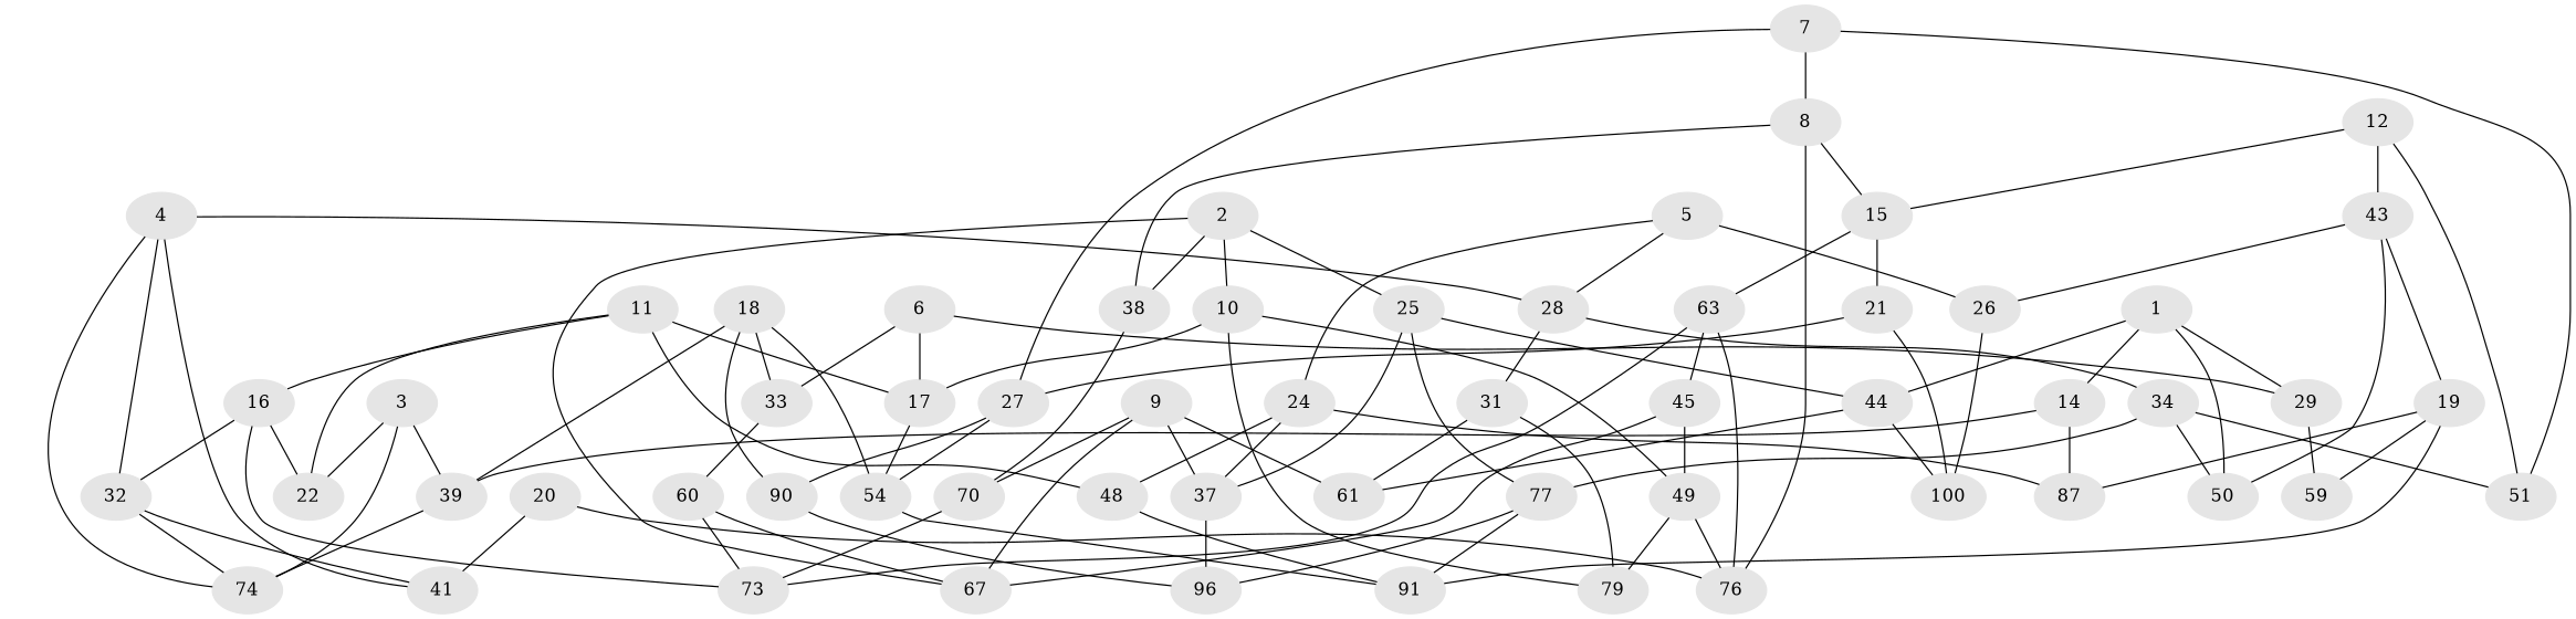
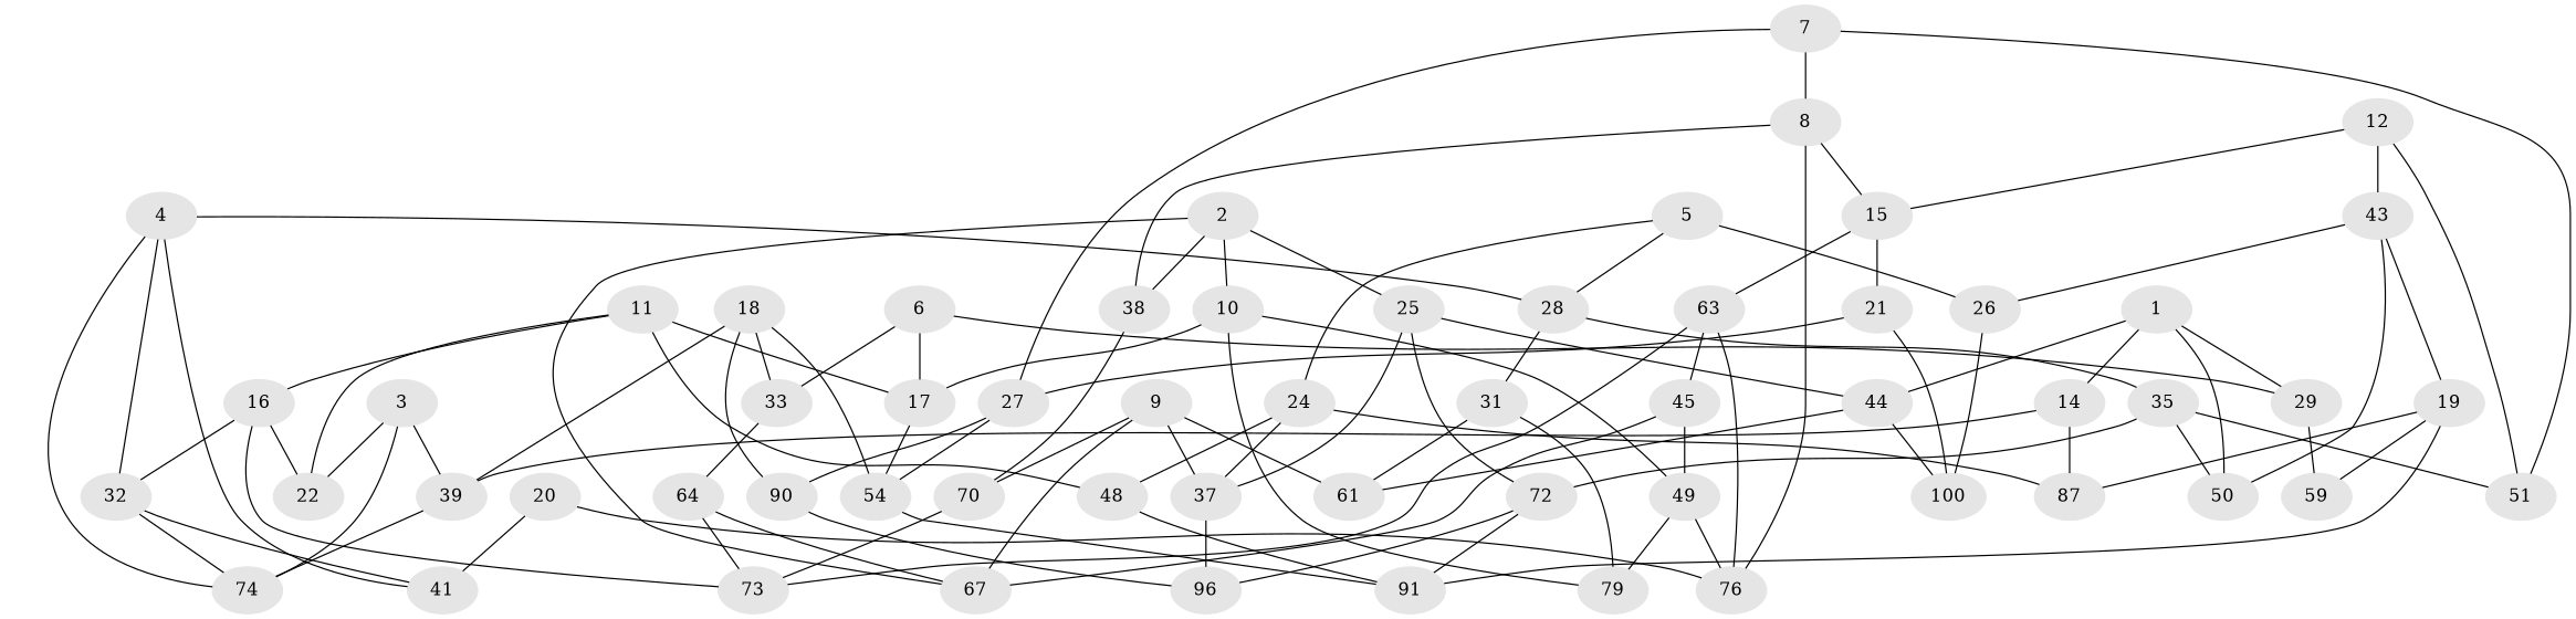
  graph {
    node [color=gray90 style=filled]
    1 [super="+30"]
    14
    29 [super="+35"]
    44 [super="+46"]
    50
    39 [super="+68"]
    87
    59
    61 [super="+86"]
    100
    2 [super="+99"]
    10 [super="+81"]
    25 [super="+43"]
    38
    67 [super="+69"]
    17 [super="+75"]
    49 [super="+63"]
    79
    37
-   77 [super="+92"]
+   77 [super="+92" label=72]
    70 [super="+82"]
    22 [super="+52"]
    3
    74 [super="+89"]
    4 [super="+85"]
    28 [super="+80"]
    32 [super="+95"]
    41 [super="+58"]
    31 [super="+40"]
-   34 [super="+42"]
+   34 [super="+42" label=35]
    5 [super="+57"]
    24 [super="+56"]
    26 [super="+83"]
    48
    6 [super="+55"]
    33
    54 [super="+84"]
-   60
+   60 [label=64]
    8 [super="+64"]
    15 [super="+47"]
    76 [super="+78"]
    7
    27 [super="+93"]
    51
    90
    21 [super="+72"]
    n47 [label=63 super="+53"]
    9 [super="+65"]
    73 [super="+97"]
    11 [super="+66"]
    16 [super="+71"]
    91 [super="+94"]
    n53 [label=43 super="+36"]
    19 [super="+88"]
    12
    45
    18 [super="+62"]
    96
    20
    1 -- 14
    1 -- 29
    1 -- 44
    1 -- 50
    14 -- 39
    14 -- 87
    29 -- 59 [weight=2]
    44 -- 61
    44 -- 100
    39 -- 74
    2 -- 10
    2 -- 25
    2 -- 38
    2 -- 67
    10 -- 17
    10 -- 49
    10 -- 79
    25 -- 44
    25 -- 37
    25 -- 77
    38 -- 70
    17 -- 54
    49 -- 79
    49 -- 76
    37 -- 96
    77 -- 91
    77 -- 96
    70 -- 73
    3 -- 39
    3 -- 22
    3 -- 74
    4 -- 74
    4 -- 28
    4 -- 32
    4 -- 41
    28 -- 31
    28 -- 34
    32 -- 74
    32 -- 41
    31 -- 61
    31 -- 79
    34 -- 50
    34 -- 77
    34 -- 51
    5 -- 28
    5 -- 24
    5 -- 26 [weight=2]
    24 -- 87
    24 -- 37
    24 -- 48
    26 -- 100
    48 -- 91
    6 -- 29
    6 -- 17
    6 -- 33
    33 -- 60
    54 -- 91
    60 -- 67
    60 -- 73
    8 -- 38
    8 -- 15
    8 -- 76
    15 -- 21
    15 -- n47
    7 -- 8
    7 -- 27
    7 -- 51
    27 -- 54
    27 -- 90
    90 -- 96
    21 -- 100
    21 -- 27
    n47 -- 76
    n47 -- 73
    n47 -- 45
    9 -- 61
    9 -- 67
    9 -- 37
    9 -- 70
    11 -- 17
    11 -- 22
    11 -- 48
    11 -- 16
    16 -- 22
    16 -- 32
    16 -- 73
    n53 -- 50
    n53 -- 26
    n53 -- 19
    19 -- 87
    19 -- 59
    19 -- 91
    12 -- 15
    12 -- 51
    12 -- n53
    45 -- 67
    45 -- 49
    18 -- 39
    18 -- 33
    18 -- 54
    18 -- 90
    20 -- 41 [weight=2]
    20 -- 76
  }
